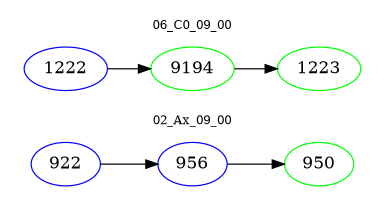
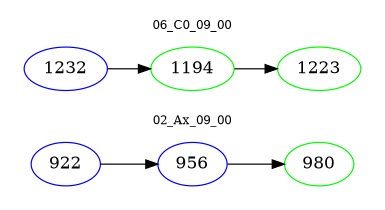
  digraph {
    rankdir=LR
    node [color=blue]
    edge [color=black]
    n1 [label=922]
    n2 [label=956]
-   n3 [color=green label=950]
-   n4 [label=1222]
-   n5 [color=green label=9194]
+   n3 [color=green label=980]
+   n4 [label=1232]
+   n5 [color=green label=1194]
    n6 [color=green label=1223]
    subgraph cluster_1 {
      color=white
      fontsize=10
      label="02_Ax_09_00"
      n1
      n2
      n3
    }
    subgraph cluster_2 {
      color=white
      fontsize=10
      label="06_C0_09_00"
      n4
      n5
      n6
    }
    n1 -> n2
    n2 -> n3
    n4 -> n5
    n5 -> n6
  }
